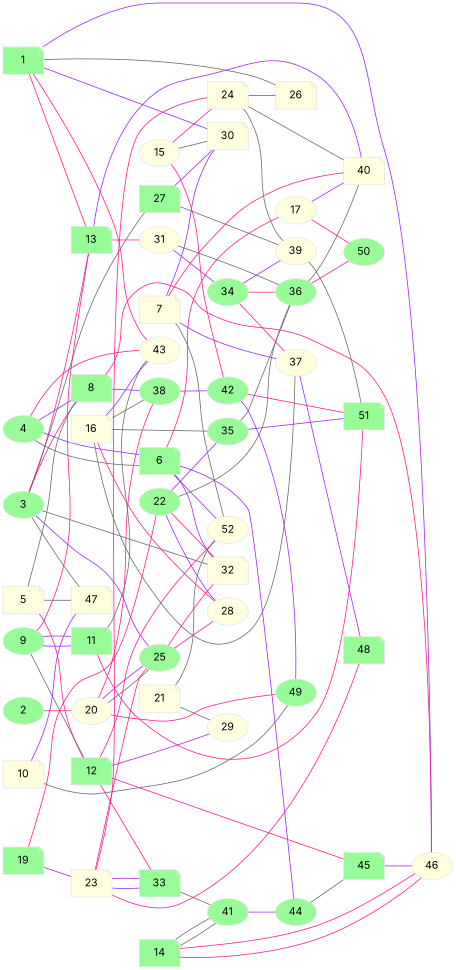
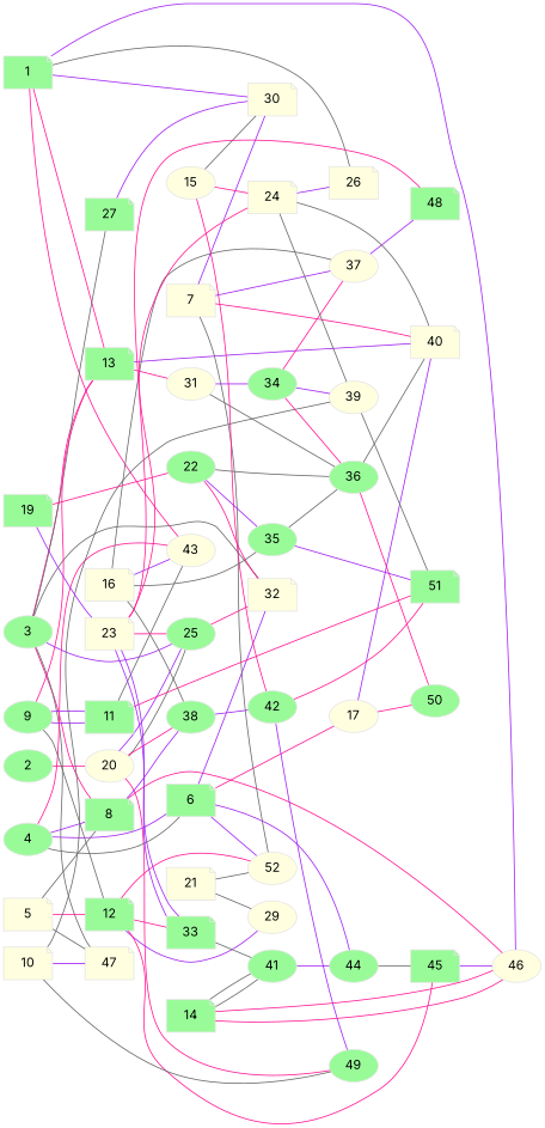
  graph {
    fontname=Inter
    rankdir=LR
    node [color=gray90 fillcolor=palegreen fontname=Inter shape=ellipse style=filled]
    edge [color=deeppink fontname=Inter]
    1 [shape=note]
    13 [shape=note]
    26 [fillcolor=lightyellow shape=note]
    30 [fillcolor=lightyellow shape=note]
    43 [fillcolor=lightyellow]
    46 [fillcolor=lightyellow]
    40 [fillcolor=lightyellow shape=note]
    31 [fillcolor=lightyellow]
    20 [fillcolor=lightyellow]
    2
    25
    38
    49
    21 [fillcolor=lightyellow shape=note]
    52 [fillcolor=lightyellow]
    29 [fillcolor=lightyellow]
    41
    44
    3
    8 [shape=note]
    27 [shape=note]
    32 [fillcolor=lightyellow shape=note]
    47 [fillcolor=lightyellow shape=note]
-   28 [fillcolor=lightyellow]
    4
    6 [shape=note]
    17 [fillcolor=lightyellow]
    5 [fillcolor=lightyellow shape=note]
    12 [shape=note]
    33 [shape=note]
    45 [shape=note]
    50
    7 [fillcolor=lightyellow shape=note]
    37 [fillcolor=lightyellow]
    48 [shape=note]
    42
    9
    11 [shape=note]
    51 [shape=note]
    10 [fillcolor=lightyellow shape=note]
    39 [fillcolor=lightyellow]
    36
    34
    14 [shape=note]
    15 [fillcolor=lightyellow]
    24 [fillcolor=lightyellow shape=note]
    16 [fillcolor=lightyellow shape=note]
    35
    19 [shape=note]
    22
    23 [fillcolor=lightyellow shape=note]
    1 -- 13
    1 -- 26 [color=gray40]
    1 -- 30 [color=purple]
    1 -- 43
    1 -- 46 [color=purple]
    13 -- 40 [color=purple]
    13 -- 31
    31 -- 36 [color=gray40]
    31 -- 34 [color=purple]
    20 -- 25 [color=gray40]
    20 -- 25 [color=purple]
    20 -- 38
    20 -- 49
    2 -- 20
    25 -- 32
-   25 -- 28
    38 -- 42 [color=purple]
    21 -- 52 [color=gray40]
    21 -- 29 [color=gray40]
    41 -- 44 [color=purple]
    44 -- 45 [color=gray40]
    3 -- 13
    3 -- 25 [color=purple]
    3 -- 8
    3 -- 27 [color=gray40]
    3 -- 32 [color=gray40]
    3 -- 47 [color=gray40]
    8 -- 46
    8 -- 38 [color=purple]
    27 -- 30 [color=purple]
    4 -- 43
    4 -- 8 [color=purple]
    4 -- 6 [color=gray40]
    4 -- 6 [color=purple]
    6 -- 52 [color=purple]
    6 -- 44 [color=purple]
    6 -- 32 [color=purple]
    6 -- 17
    17 -- 40 [color=purple]
    17 -- 50
    5 -- 8 [color=gray40]
    5 -- 47 [color=gray40]
    5 -- 12
    12 -- 52
    12 -- 29 [color=purple]
    12 -- 33
    12 -- 45
    33 -- 41 [color=gray40]
    45 -- 46 [color=purple]
    7 -- 30 [color=purple]
    7 -- 40
    7 -- 52 [color=gray40]
    7 -- 37 [color=purple]
    37 -- 48 [color=purple]
    42 -- 49 [color=purple]
    42 -- 51
    9 -- 13
    9 -- 12 [color=gray40]
    9 -- 11 [color=purple]
    9 -- 11 [color=purple]
    11 -- 43 [color=gray40]
    11 -- 51
    10 -- 49 [color=gray40]
    10 -- 47 [color=purple]
-   27 -- 39 [color=gray40]
+   10 -- 39 [color=gray40]
    39 -- 51 [color=gray40]
    36 -- 40 [color=gray40]
    36 -- 50
    34 -- 37
    34 -- 39 [color=purple]
    34 -- 36
    14 -- 46
    14 -- 46
    14 -- 41 [color=gray40]
    14 -- 41 [color=gray40]
    15 -- 30 [color=gray40]
    15 -- 42
    15 -- 24
    24 -- 26 [color=purple]
    24 -- 40 [color=gray40]
    24 -- 39 [color=gray40]
    16 -- 43 [color=purple]
    16 -- 38 [color=gray40]
-   16 -- 28
    16 -- 37 [color=gray40]
    16 -- 35 [color=gray40]
    35 -- 51 [color=purple]
    35 -- 36 [color=gray40]
    19 -- 22
    19 -- 23 [color=purple]
    22 -- 32
-   22 -- 28 [color=purple]
    22 -- 36 [color=gray40]
    22 -- 35 [color=purple]
    23 -- 25
    23 -- 33 [color=purple]
    23 -- 33 [color=purple]
    23 -- 48
    23 -- 24
  }
